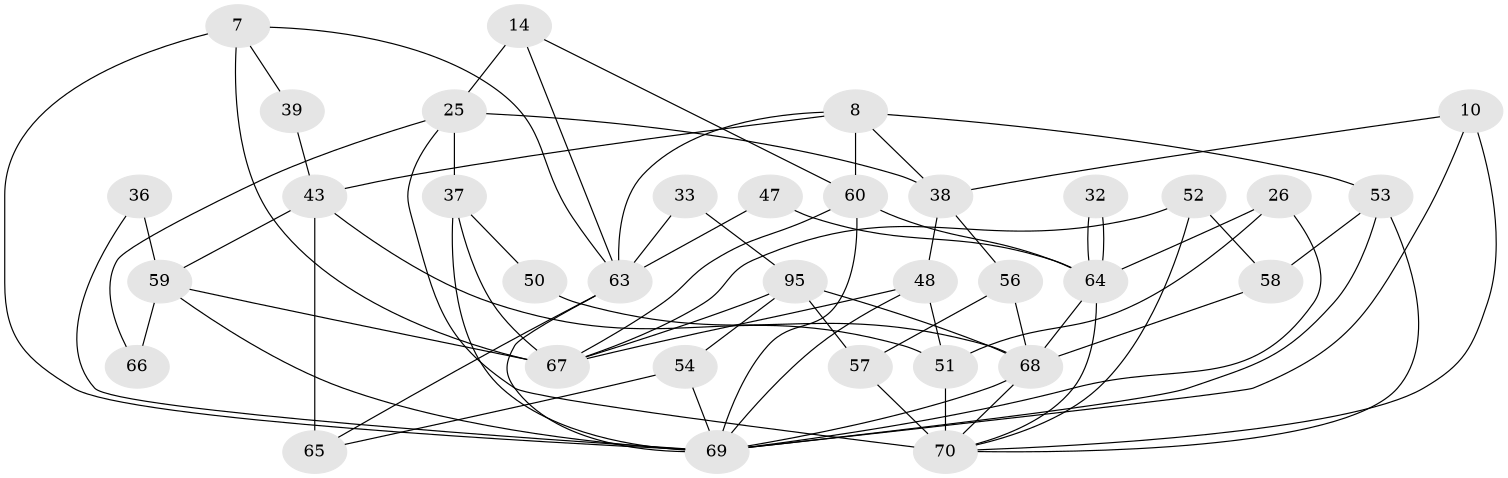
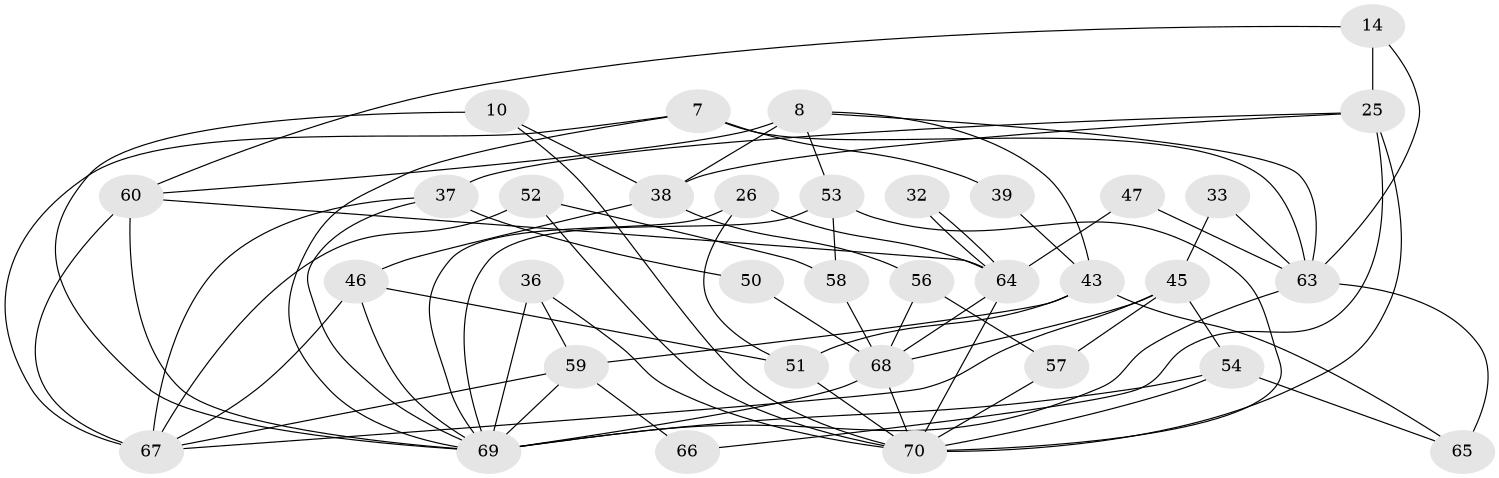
  graph {
    node [color=gray90 style=filled]
    7
    39
    63 [super="+41+31+24"]
    67 [super="+42"]
    69 [super="+4+62"]
    43 [super="+33"]
-   45 [super="+40" label=95]
+   45 [super="+40"]
    54
    57
    68 [super="+61+35"]
    65
    8
    38
    53 [super="+18+46"]
    60 [super="+44"]
-   48 [super="+27"]
+   48 [super="+27" label=46]
    56 [super="+17"]
    51 [super="+20"]
    59 [super="+5+34"]
    70 [super="+2+29+55"]
    58
    64 [super="+12"]
    10
    25 [super="+16"]
    37 [super="+22"]
    66
    14
    52
    50
    26
    n31 [label=33]
    32
    36
    47
    7 -- 39
    7 -- 63 [weight=2]
    7 -- 67 [weight=2]
    7 -- 69
    39 -- 43
    63 -- 69 [weight=3]
    63 -- 65
    43 -- 65
    43 -- 51
    43 -- 59 [weight=2]
    45 -- 67
    45 -- 54
    45 -- 57
    45 -- 68 [weight=3]
    54 -- 69
    54 -- 65
+   54 -- 70 [weight=2]
    57 -- 70
    68 -- 69 [weight=2]
    68 -- 70
    8 -- 63
    8 -- 43
    8 -- 38
    8 -- 53
    8 -- 60 [weight=2]
    38 -- 48
    38 -- 56
    53 -- 69
    53 -- 70 [weight=2]
    53 -- 58
    60 -- 67
    60 -- 69
    60 -- 64
    48 -- 67
    48 -- 69
    48 -- 51 [weight=2]
    56 -- 57
    56 -- 68
    51 -- 70 [weight=4]
    59 -- 67
    59 -- 69
    59 -- 66
    58 -- 68
    64 -- 68 [weight=3]
    64 -- 70
    10 -- 69 [weight=2]
    10 -- 38
    10 -- 70
    25 -- 38
    25 -- 70 [weight=3]
    25 -- 37 [weight=2]
    25 -- 66
    37 -- 67
    37 -- 69
    37 -- 50
    14 -- 63
    14 -- 60
    14 -- 25 [weight=2]
    52 -- 67
    52 -- 70
    52 -- 58
    50 -- 68
    26 -- 69
    26 -- 51
    26 -- 64
    n31 -- 63
    n31 -- 45
    32 -- 64 [weight=2]
    32 -- 64
    36 -- 69
    36 -- 59 [weight=3]
+   36 -- 70 [weight=2]
    47 -- 63
    47 -- 64
  }
